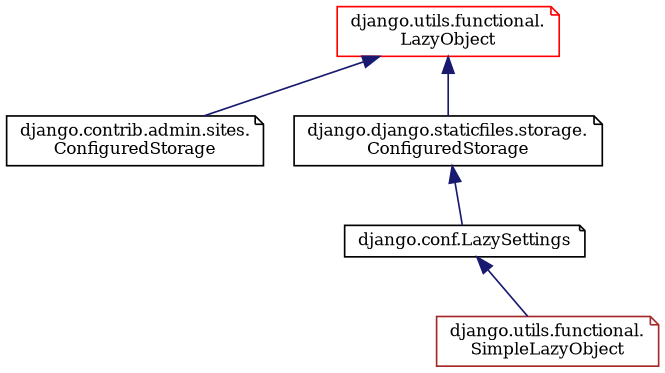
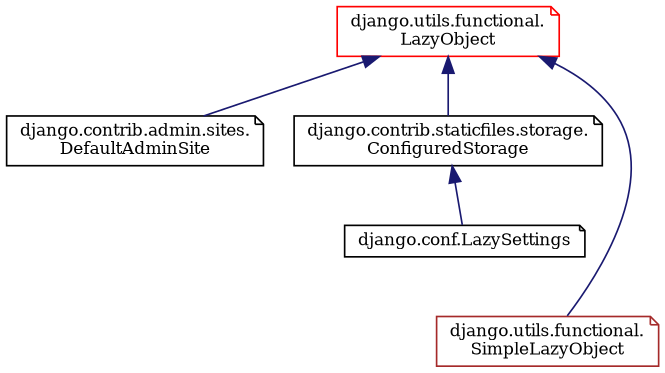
  digraph {
    fontname="DejaVu Serif"
    rankdir=TB
    node [color=black fillcolor=white fontname="DejaVu Serif" fontsize=10 shape=note style=filled]
    edge [color=midnightblue dir=back fontname="DejaVu Serif" fontsize=10 labelfontname=Helvetica labelfontsize=10 style=solid]
    n1 [color=red height=0.2 label="django.utils.functional.\lLazyObject" width=0.4]
-   n2 [height=0.2 label="django.contrib.admin.sites.\lConfiguredStorage" width=0.4]
-   n3 [height=0.2 label="django.django.staticfiles.storage.\lConfiguredStorage" width=0.4]
+   n2 [height=0.2 label="django.contrib.admin.sites.\lDefaultAdminSite" width=0.4]
+   n3 [height=0.2 label="django.contrib.staticfiles.storage.\lConfiguredStorage" width=0.4]
    n4 [color=brown height=0.2 label="django.utils.functional.\lSimpleLazyObject" width=0.4]
    n5 [height=0.2 label="django.conf.LazySettings" width=0.4]
    n1 -> n2
    n1 -> n3
-   n5 -> n4
+   n1 -> n4
    n3 -> n5
  }
